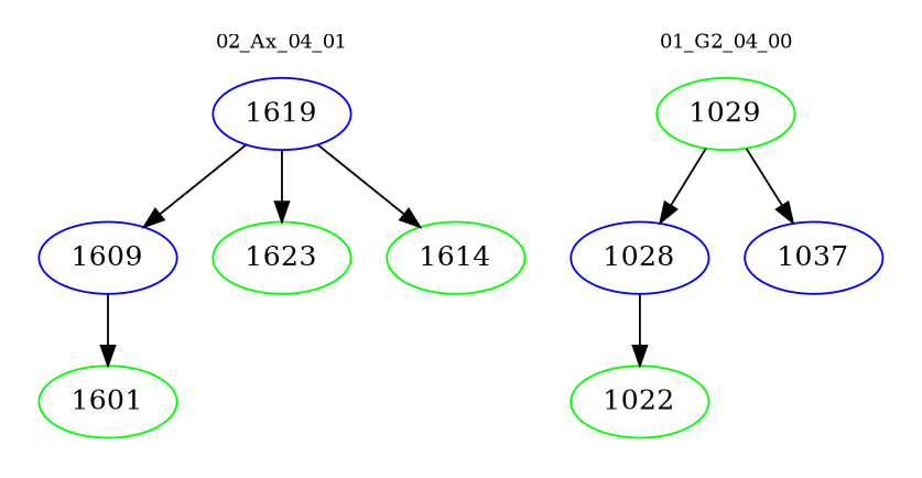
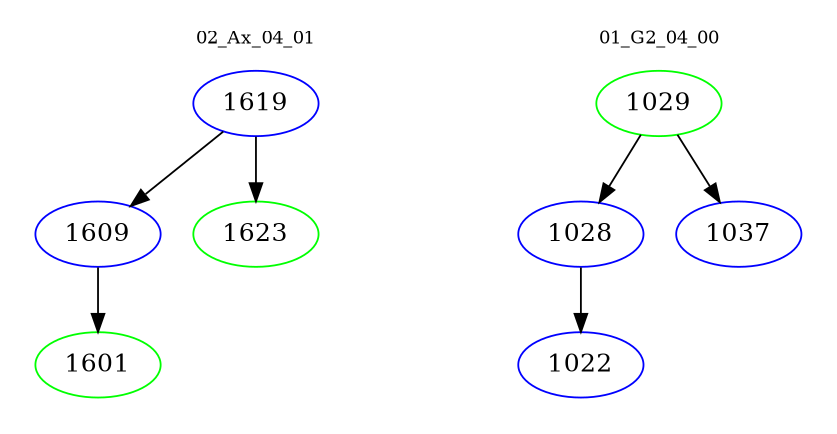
  digraph {
    node [color=green]
    edge [color=black]
    n1 [color=blue label=1619]
    n2 [color=blue label=1609]
    n3 [label=1623]
-   n4 [label=1614]
    n5 [label=1601]
    n6 [label=1029]
    n7 [color=blue label=1028]
    n8 [color=blue label=1037]
-   n9 [label=1022]
+   n9 [color=blue label=1022]
    subgraph cluster_1 {
      color=white
      fontsize=10
      label="02_Ax_04_01"
      n1
      n2
      n3
-     n4
      n5
    }
    subgraph cluster_2 {
      color=white
      fontsize=10
      label="01_G2_04_00"
      n6
      n7
      n8
      n9
    }
    n1 -> n2
    n1 -> n3
-   n1 -> n4
    n2 -> n5
    n6 -> n7
    n6 -> n8
    n7 -> n9
  }
